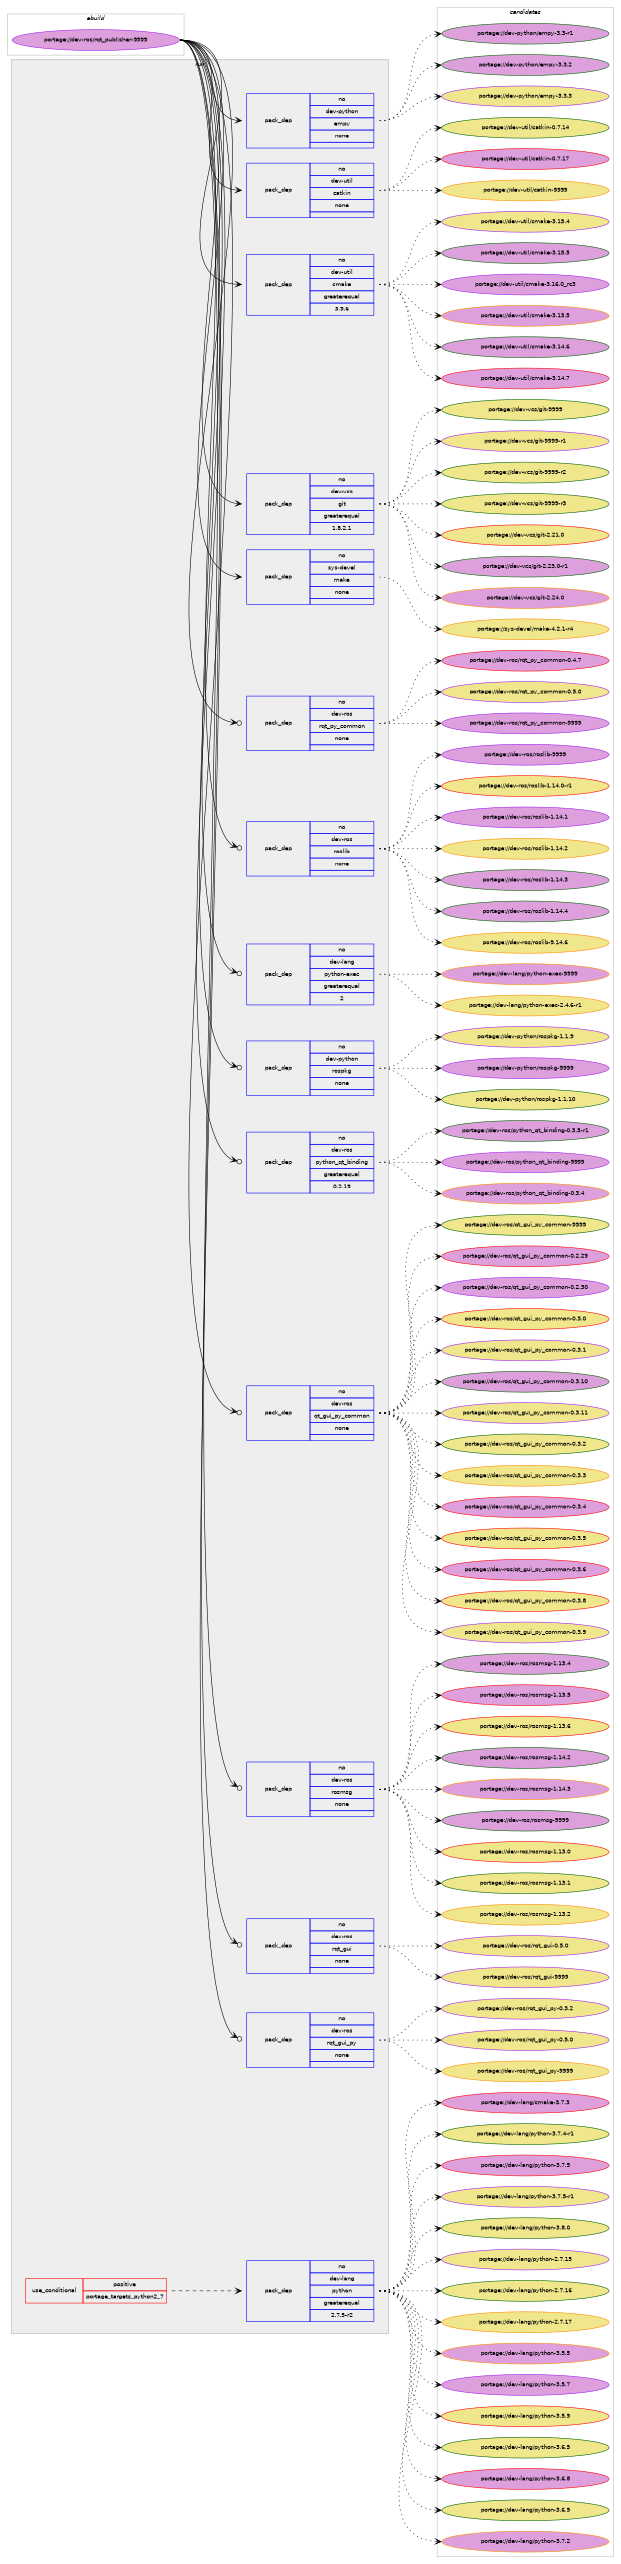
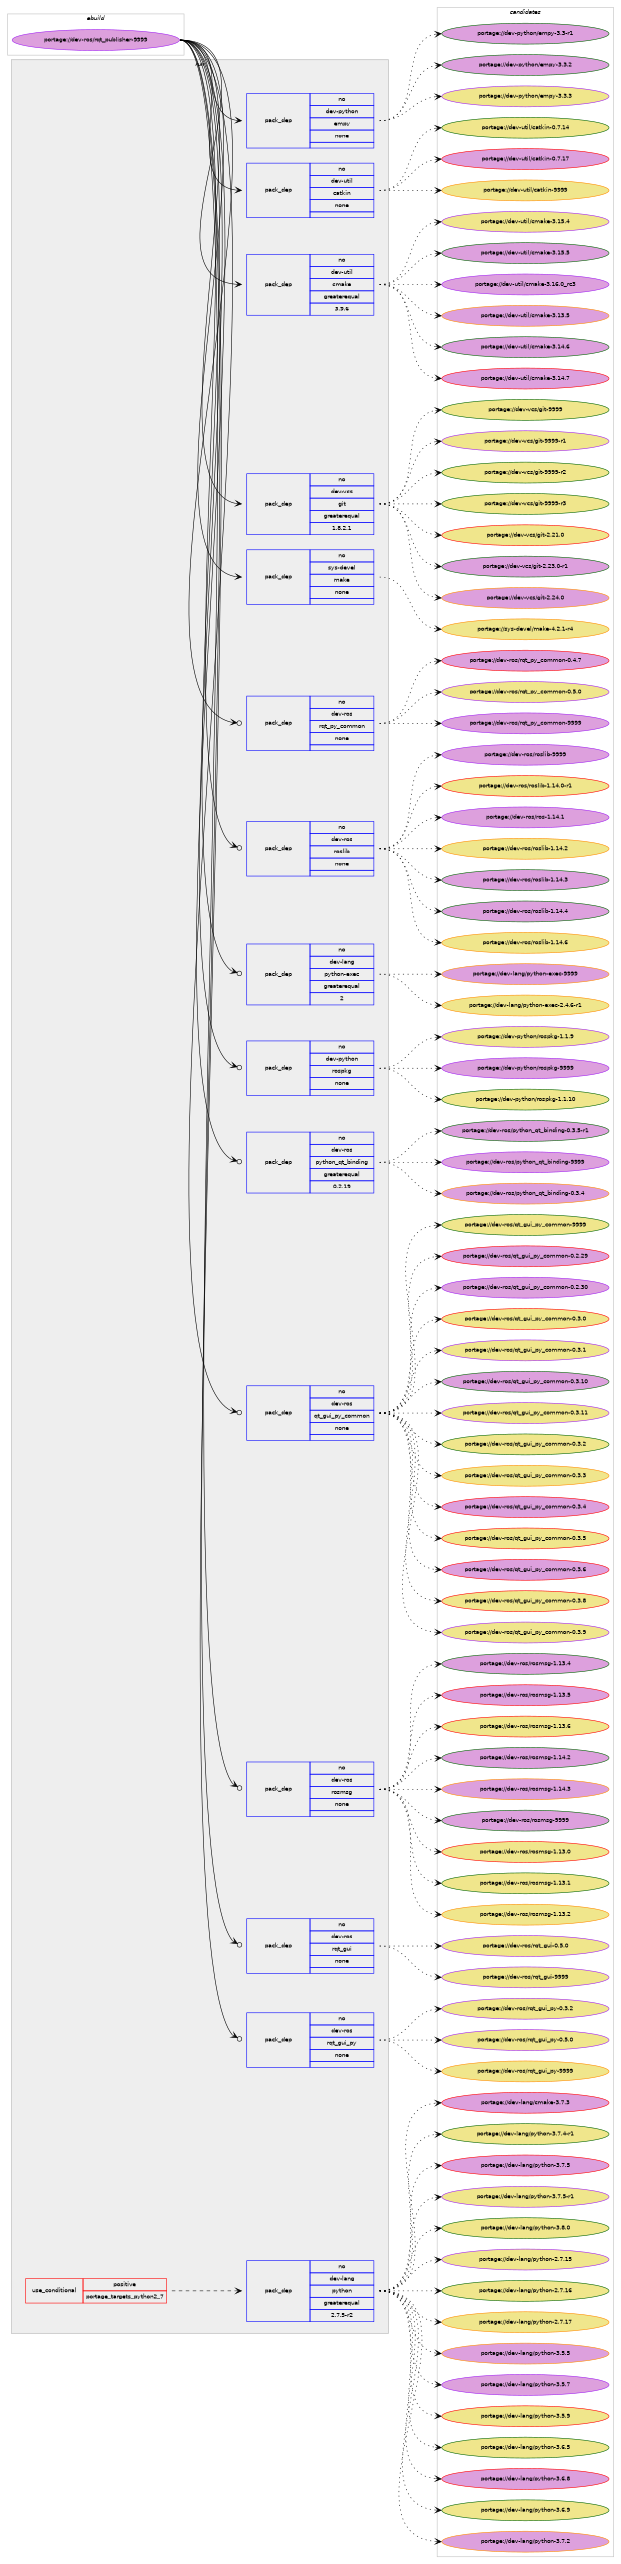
  digraph {
    compound=true
    concentrate=true
    fontname=Helvetica
    fontsize=10
    newrank=true
    rankdir=LR
    ranksep=1.5
    node [color=darkgreen fillcolor=khaki fontname=Helvetica fontsize=10 style=filled]
    edge [arrowhead=vee headport=w style=dotted tailport=e weight=100]
    n1 [color=purple fillcolor=plum label="portage://dev-ros/rqt_publisher-9999" width=4]
    n2 [color=blue label=<<TABLE BORDER="0" CELLBORDER="1" CELLSPACING="0" CELLPADDING="4" WIDTH="220"><TR><TD ROWSPAN="6" CELLPADDING="30">pack_dep</TD></TR><TR><TD WIDTH="110">no</TD></TR><TR><TD>dev-python</TD></TR><TR><TD>empy</TD></TR><TR><TD>none</TD></TR><TR><TD></TD></TR></TABLE>> shape=none fillcolor="" style=""]
    n3 [color=blue label=<<TABLE BORDER="0" CELLBORDER="1" CELLSPACING="0" CELLPADDING="4" WIDTH="220"><TR><TD ROWSPAN="6" CELLPADDING="30">pack_dep</TD></TR><TR><TD WIDTH="110">no</TD></TR><TR><TD>dev-util</TD></TR><TR><TD>catkin</TD></TR><TR><TD>none</TD></TR><TR><TD></TD></TR></TABLE>> shape=none fillcolor="" style=""]
    n4 [color=blue label=<<TABLE BORDER="0" CELLBORDER="1" CELLSPACING="0" CELLPADDING="4" WIDTH="220"><TR><TD ROWSPAN="6" CELLPADDING="30">pack_dep</TD></TR><TR><TD WIDTH="110">no</TD></TR><TR><TD>dev-util</TD></TR><TR><TD>cmake</TD></TR><TR><TD>greaterequal</TD></TR><TR><TD>3.9.6</TD></TR></TABLE>> shape=none fillcolor="" style=""]
    n5 [color=blue label=<<TABLE BORDER="0" CELLBORDER="1" CELLSPACING="0" CELLPADDING="4" WIDTH="220"><TR><TD ROWSPAN="6" CELLPADDING="30">pack_dep</TD></TR><TR><TD WIDTH="110">no</TD></TR><TR><TD>dev-vcs</TD></TR><TR><TD>git</TD></TR><TR><TD>greaterequal</TD></TR><TR><TD>1.8.2.1</TD></TR></TABLE>> shape=none fillcolor="" style=""]
    n6 [color=blue label=<<TABLE BORDER="0" CELLBORDER="1" CELLSPACING="0" CELLPADDING="4" WIDTH="220"><TR><TD ROWSPAN="6" CELLPADDING="30">pack_dep</TD></TR><TR><TD WIDTH="110">no</TD></TR><TR><TD>sys-devel</TD></TR><TR><TD>make</TD></TR><TR><TD>none</TD></TR><TR><TD></TD></TR></TABLE>> shape=none fillcolor="" style=""]
    n7 [color=blue label=<<TABLE BORDER="0" CELLBORDER="1" CELLSPACING="0" CELLPADDING="4" WIDTH="220"><TR><TD ROWSPAN="6" CELLPADDING="30">pack_dep</TD></TR><TR><TD WIDTH="110">no</TD></TR><TR><TD>dev-ros</TD></TR><TR><TD>roslib</TD></TR><TR><TD>none</TD></TR><TR><TD></TD></TR></TABLE>> shape=none fillcolor="" style=""]
    n8 [color=blue label=<<TABLE BORDER="0" CELLBORDER="1" CELLSPACING="0" CELLPADDING="4" WIDTH="220"><TR><TD ROWSPAN="6" CELLPADDING="30">pack_dep</TD></TR><TR><TD WIDTH="110">no</TD></TR><TR><TD>dev-lang</TD></TR><TR><TD>python</TD></TR><TR><TD>greaterequal</TD></TR><TR><TD>2.7.5-r2</TD></TR></TABLE>> shape=none fillcolor="" style=""]
    n9 [color=red label=<<TABLE BORDER="0" CELLBORDER="1" CELLSPACING="0" CELLPADDING="4"><TR><TD ROWSPAN="3" CELLPADDING="10">use_conditional</TD></TR><TR><TD>positive</TD></TR><TR><TD>portage_targets_python2_7</TD></TR></TABLE>> shape=none fillcolor="" style=""]
    n10 [color=blue label=<<TABLE BORDER="0" CELLBORDER="1" CELLSPACING="0" CELLPADDING="4" WIDTH="220"><TR><TD ROWSPAN="6" CELLPADDING="30">pack_dep</TD></TR><TR><TD WIDTH="110">no</TD></TR><TR><TD>dev-lang</TD></TR><TR><TD>python-exec</TD></TR><TR><TD>greaterequal</TD></TR><TR><TD>2</TD></TR></TABLE>> shape=none fillcolor="" style=""]
    n11 [color=blue label=<<TABLE BORDER="0" CELLBORDER="1" CELLSPACING="0" CELLPADDING="4" WIDTH="220"><TR><TD ROWSPAN="6" CELLPADDING="30">pack_dep</TD></TR><TR><TD WIDTH="110">no</TD></TR><TR><TD>dev-python</TD></TR><TR><TD>rospkg</TD></TR><TR><TD>none</TD></TR><TR><TD></TD></TR></TABLE>> shape=none fillcolor="" style=""]
    n12 [color=blue label=<<TABLE BORDER="0" CELLBORDER="1" CELLSPACING="0" CELLPADDING="4" WIDTH="220"><TR><TD ROWSPAN="6" CELLPADDING="30">pack_dep</TD></TR><TR><TD WIDTH="110">no</TD></TR><TR><TD>dev-ros</TD></TR><TR><TD>python_qt_binding</TD></TR><TR><TD>greaterequal</TD></TR><TR><TD>0.2.19</TD></TR></TABLE>> shape=none fillcolor="" style=""]
    n13 [color=blue label=<<TABLE BORDER="0" CELLBORDER="1" CELLSPACING="0" CELLPADDING="4" WIDTH="220"><TR><TD ROWSPAN="6" CELLPADDING="30">pack_dep</TD></TR><TR><TD WIDTH="110">no</TD></TR><TR><TD>dev-ros</TD></TR><TR><TD>qt_gui_py_common</TD></TR><TR><TD>none</TD></TR><TR><TD></TD></TR></TABLE>> shape=none fillcolor="" style=""]
    n14 [color=blue label=<<TABLE BORDER="0" CELLBORDER="1" CELLSPACING="0" CELLPADDING="4" WIDTH="220"><TR><TD ROWSPAN="6" CELLPADDING="30">pack_dep</TD></TR><TR><TD WIDTH="110">no</TD></TR><TR><TD>dev-ros</TD></TR><TR><TD>rosmsg</TD></TR><TR><TD>none</TD></TR><TR><TD></TD></TR></TABLE>> shape=none fillcolor="" style=""]
    n15 [color=blue label=<<TABLE BORDER="0" CELLBORDER="1" CELLSPACING="0" CELLPADDING="4" WIDTH="220"><TR><TD ROWSPAN="6" CELLPADDING="30">pack_dep</TD></TR><TR><TD WIDTH="110">no</TD></TR><TR><TD>dev-ros</TD></TR><TR><TD>rqt_gui</TD></TR><TR><TD>none</TD></TR><TR><TD></TD></TR></TABLE>> shape=none fillcolor="" style=""]
    n16 [color=blue label=<<TABLE BORDER="0" CELLBORDER="1" CELLSPACING="0" CELLPADDING="4" WIDTH="220"><TR><TD ROWSPAN="6" CELLPADDING="30">pack_dep</TD></TR><TR><TD WIDTH="110">no</TD></TR><TR><TD>dev-ros</TD></TR><TR><TD>rqt_gui_py</TD></TR><TR><TD>none</TD></TR><TR><TD></TD></TR></TABLE>> shape=none fillcolor="" style=""]
    n17 [color=blue label=<<TABLE BORDER="0" CELLBORDER="1" CELLSPACING="0" CELLPADDING="4" WIDTH="220"><TR><TD ROWSPAN="6" CELLPADDING="30">pack_dep</TD></TR><TR><TD WIDTH="110">no</TD></TR><TR><TD>dev-ros</TD></TR><TR><TD>rqt_py_common</TD></TR><TR><TD>none</TD></TR><TR><TD></TD></TR></TABLE>> shape=none fillcolor="" style=""]
    n18 [fillcolor=plum label="portage://dev-python/empy-3.3-r1" width=4]
    n19 [fillcolor=plum label="portage://dev-python/empy-3.3.2" width=4]
    n20 [color=purple label="portage://dev-python/empy-3.3.3" width=4]
    n21 [label="portage://dev-util/catkin-0.7.14" width=4]
    n22 [color=red fillcolor=plum label="portage://dev-util/catkin-0.7.17" width=4]
    n23 [color=darkorange label="portage://dev-util/catkin-9999" width=4]
    n24 [color=darkorange fillcolor=plum label="portage://dev-util/cmake-3.13.5" width=4]
    n25 [fillcolor=plum label="portage://dev-util/cmake-3.14.6" width=4]
    n26 [color=red fillcolor=plum label="portage://dev-util/cmake-3.14.7" width=4]
    n27 [color=purple label="portage://dev-util/cmake-3.15.4" width=4]
    n28 [fillcolor=plum label="portage://dev-util/cmake-3.15.5" width=4]
    n29 [color=purple fillcolor=plum label="portage://dev-util/cmake-3.16.0_rc3" width=4]
    n30 [color=red label="portage://dev-vcs/git-2.21.0" width=4]
    n31 [fillcolor=plum label="portage://dev-vcs/git-2.23.0-r1" width=4]
    n32 [color=darkorange fillcolor=plum label="portage://dev-vcs/git-2.24.0" width=4]
    n33 [label="portage://dev-vcs/git-9999" width=4]
    n34 [color=purple label="portage://dev-vcs/git-9999-r1" width=4]
    n35 [label="portage://dev-vcs/git-9999-r2" width=4]
    n36 [label="portage://dev-vcs/git-9999-r3" width=4]
    n37 [color=darkorange label="portage://sys-devel/make-4.2.1-r4" width=4]
    n38 [color=purple label="portage://dev-lang/python-2.7.15" width=4]
    n39 [label="portage://dev-lang/python-2.7.16" width=4]
    n40 [color=darkorange label="portage://dev-lang/python-2.7.17" width=4]
    n41 [color=darkorange fillcolor=plum label="portage://dev-lang/python-3.5.5" width=4]
    n42 [color=purple fillcolor=plum label="portage://dev-lang/python-3.5.7" width=4]
    n43 [color=red label="portage://dev-lang/python-3.5.9" width=4]
    n44 [label="portage://dev-lang/python-3.6.5" width=4]
    n45 [color=red fillcolor=plum label="portage://dev-lang/python-3.6.8" width=4]
    n46 [label="portage://dev-lang/python-3.6.9" width=4]
    n47 [color=darkorange fillcolor=plum label="portage://dev-lang/python-3.7.2" width=4]
    n48 [color=red fillcolor=plum label="portage://dev-lang/cmake-3.7.3" width=4]
    n49 [label="portage://dev-lang/python-3.7.4-r1" width=4]
    n50 [color=red fillcolor=plum label="portage://dev-lang/python-3.7.5" width=4]
    n51 [color=purple label="portage://dev-lang/python-3.7.5-r1" width=4]
    n52 [label="portage://dev-lang/python-3.8.0" width=4]
    n53 [color=darkorange label="portage://dev-lang/python-exec-2.4.6-r1" width=4]
    n54 [color=darkorange fillcolor=plum label="portage://dev-lang/python-exec-9999" width=4]
    n55 [label="portage://dev-python/rospkg-1.1.10" width=4]
    n56 [color=purple label="portage://dev-python/rospkg-1.1.9" width=4]
    n57 [color=purple fillcolor=plum label="portage://dev-python/rospkg-9999" width=4]
    n58 [color=darkorange fillcolor=plum label="portage://dev-ros/python_qt_binding-0.3.4" width=4]
    n59 [fillcolor=plum label="portage://dev-ros/python_qt_binding-0.3.5-r1" width=4]
    n60 [color=purple fillcolor=plum label="portage://dev-ros/python_qt_binding-9999" width=4]
    n61 [color=red fillcolor=plum label="portage://dev-ros/qt_gui_py_common-0.2.29" width=4]
    n62 [color=purple fillcolor=plum label="portage://dev-ros/qt_gui_py_common-0.2.30" width=4]
    n63 [color=red label="portage://dev-ros/qt_gui_py_common-0.3.0" width=4]
    n64 [color=purple label="portage://dev-ros/qt_gui_py_common-0.3.1" width=4]
    n65 [fillcolor=plum label="portage://dev-ros/qt_gui_py_common-0.3.10" width=4]
    n66 [color=purple label="portage://dev-ros/qt_gui_py_common-0.3.11" width=4]
    n67 [label="portage://dev-ros/qt_gui_py_common-0.3.2" width=4]
    n68 [color=darkorange label="portage://dev-ros/qt_gui_py_common-0.3.3" width=4]
    n69 [color=red fillcolor=plum label="portage://dev-ros/qt_gui_py_common-0.3.4" width=4]
    n70 [color=red label="portage://dev-ros/qt_gui_py_common-0.3.5" width=4]
    n71 [color=red fillcolor=plum label="portage://dev-ros/qt_gui_py_common-0.3.6" width=4]
    n72 [color=red label="portage://dev-ros/qt_gui_py_common-0.3.8" width=4]
    n73 [color=purple label="portage://dev-ros/qt_gui_py_common-0.3.9" width=4]
    n74 [label="portage://dev-ros/qt_gui_py_common-9999" width=4]
    n75 [color=red label="portage://dev-ros/roslib-1.14.0-r1" width=4]
-   n76 [color=purple fillcolor=plum label="portage://dev-ros/roslib-1.14.1" width=4]
+   n76 [color=purple fillcolor=plum label="portage://dev-ros/ros-1.14.1" width=4]
    n77 [color=darkorange label="portage://dev-ros/roslib-1.14.2" width=4]
    n78 [fillcolor=plum label="portage://dev-ros/roslib-1.14.3" width=4]
    n79 [fillcolor=plum label="portage://dev-ros/roslib-1.14.4" width=4]
-   n80 [color=darkorange label="portage://dev-ros/roslib-9.14.6" width=4]
+   n80 [color=darkorange label="portage://dev-ros/roslib-1.14.6" width=4]
    n81 [color=purple fillcolor=plum label="portage://dev-ros/roslib-9999" width=4]
    n82 [color=red label="portage://dev-ros/rosmsg-1.13.0" width=4]
    n83 [label="portage://dev-ros/rosmsg-1.13.1" width=4]
    n84 [color=darkorange label="portage://dev-ros/rosmsg-1.13.2" width=4]
    n85 [fillcolor=plum label="portage://dev-ros/rosmsg-1.13.4" width=4]
    n86 [color=red fillcolor=plum label="portage://dev-ros/rosmsg-1.13.5" width=4]
    n87 [color=red label="portage://dev-ros/rosmsg-1.13.6" width=4]
    n88 [fillcolor=plum label="portage://dev-ros/rosmsg-1.14.2" width=4]
    n89 [color=darkorange fillcolor=plum label="portage://dev-ros/rosmsg-1.14.3" width=4]
    n90 [fillcolor=plum label="portage://dev-ros/rosmsg-9999" width=4]
    n91 [color=purple label="portage://dev-ros/rqt_gui-0.5.0" width=4]
    n92 [color=purple label="portage://dev-ros/rqt_gui-9999" width=4]
    n93 [color=purple label="portage://dev-ros/rqt_gui_py-0.3.2" width=4]
    n94 [color=purple label="portage://dev-ros/rqt_gui_py-0.5.0" width=4]
    n95 [color=darkorange label="portage://dev-ros/rqt_gui_py-9999" width=4]
    n96 [color=red fillcolor=plum label="portage://dev-ros/rqt_py_common-0.4.7" width=4]
    n97 [color=purple label="portage://dev-ros/rqt_py_common-0.5.0" width=4]
    n98 [color=purple fillcolor=plum label="portage://dev-ros/rqt_py_common-9999" width=4]
    subgraph cluster_1 {
      color=gray
      label=<<i>ebuild</i>>
      rank=same
      n1
    }
    subgraph cluster_2 {
      color=gray
      label=<<i>dependencies</i>>
      subgraph cluster_3 {
        color=gray
        fillcolor="#eeeeee"
        label=<<i>compile</i>>
        style=filled
        subgraph sub_4 {
          color=gray
          fillcolor="#eeeeee"
          label=<<i>compile</i>>
          style=filled
          n2
        }
        subgraph sub_5 {
          color=gray
          fillcolor="#eeeeee"
          label=<<i>compile</i>>
          style=filled
          n3
        }
        subgraph sub_6 {
          color=gray
          fillcolor="#eeeeee"
          label=<<i>compile</i>>
          style=filled
          n4
        }
        subgraph sub_7 {
          color=gray
          fillcolor="#eeeeee"
          label=<<i>compile</i>>
          style=filled
          n5
        }
        subgraph sub_8 {
          color=gray
          fillcolor="#eeeeee"
          label=<<i>compile</i>>
          style=filled
          n6
        }
      }
      subgraph cluster_9 {
        color=gray
        fillcolor="#eeeeee"
        label=<<i>compile and run</i>>
        style=filled
        subgraph sub_10 {
          color=gray
          fillcolor="#eeeeee"
          label=<<i>compile and run</i>>
          style=filled
          n7
        }
        subgraph sub_11 {
          color=gray
          fillcolor="#eeeeee"
          label=<<i>compile and run</i>>
          style=filled
          n9
          subgraph sub_12 {
            color=gray
            fillcolor="#eeeeee"
            label=<<i>compile and run</i>>
            style=filled
            n8
          }
        }
        subgraph sub_13 {
          color=gray
          fillcolor="#eeeeee"
          label=<<i>compile and run</i>>
          style=filled
          n10
        }
        subgraph sub_14 {
          color=gray
          fillcolor="#eeeeee"
          label=<<i>compile and run</i>>
          style=filled
          n11
        }
        subgraph sub_15 {
          color=gray
          fillcolor="#eeeeee"
          label=<<i>compile and run</i>>
          style=filled
          n12
        }
        subgraph sub_16 {
          color=gray
          fillcolor="#eeeeee"
          label=<<i>compile and run</i>>
          style=filled
          n13
        }
        subgraph sub_17 {
          color=gray
          fillcolor="#eeeeee"
          label=<<i>compile and run</i>>
          style=filled
          n14
        }
        subgraph sub_18 {
          color=gray
          fillcolor="#eeeeee"
          label=<<i>compile and run</i>>
          style=filled
          n15
        }
        subgraph sub_19 {
          color=gray
          fillcolor="#eeeeee"
          label=<<i>compile and run</i>>
          style=filled
          n16
        }
        subgraph sub_20 {
          color=gray
          fillcolor="#eeeeee"
          label=<<i>compile and run</i>>
          style=filled
          n17
        }
      }
      subgraph cluster_21 {
        color=gray
        fillcolor="#eeeeee"
        label=<<i>run</i>>
        style=filled
      }
    }
    subgraph cluster_22 {
      color=gray
      label=<<i>candidates</i>>
      rank=same
      subgraph sub_23 {
        color=black
        label=<<i>candidates</i>>
        nodesep=1
        rank=same
        n18
        n19
        n20
      }
      subgraph sub_24 {
        color=black
        label=<<i>candidates</i>>
        nodesep=1
        rank=same
        n21
        n22
        n23
      }
      subgraph sub_25 {
        color=black
        label=<<i>candidates</i>>
        nodesep=1
        rank=same
        n24
        n25
        n26
        n27
        n28
        n29
      }
      subgraph sub_26 {
        color=black
        label=<<i>candidates</i>>
        nodesep=1
        rank=same
        n30
        n31
        n32
        n33
        n34
        n35
        n36
      }
      subgraph sub_27 {
        color=black
        label=<<i>candidates</i>>
        nodesep=1
        rank=same
        n37
      }
      subgraph sub_28 {
        color=black
        label=<<i>candidates</i>>
        nodesep=1
        rank=same
        n38
        n39
        n40
        n41
        n42
        n43
        n44
        n45
        n46
        n47
        n48
        n49
        n50
        n51
        n52
      }
      subgraph sub_29 {
        color=black
        label=<<i>candidates</i>>
        nodesep=1
        rank=same
        n53
        n54
      }
      subgraph sub_30 {
        color=black
        label=<<i>candidates</i>>
        nodesep=1
        rank=same
        n55
        n56
        n57
      }
      subgraph sub_31 {
        color=black
        label=<<i>candidates</i>>
        nodesep=1
        rank=same
        n58
        n59
        n60
      }
      subgraph sub_32 {
        color=black
        label=<<i>candidates</i>>
        nodesep=1
        rank=same
        n61
        n62
        n63
        n64
        n65
        n66
        n67
        n68
        n69
        n70
        n71
        n72
        n73
        n74
      }
      subgraph sub_33 {
        color=black
        label=<<i>candidates</i>>
        nodesep=1
        rank=same
        n75
        n76
        n77
        n78
        n79
        n80
        n81
      }
      subgraph sub_34 {
        color=black
        label=<<i>candidates</i>>
        nodesep=1
        rank=same
        n82
        n83
        n84
        n85
        n86
        n87
        n88
        n89
        n90
      }
      subgraph sub_35 {
        color=black
        label=<<i>candidates</i>>
        nodesep=1
        rank=same
        n91
        n92
      }
      subgraph sub_36 {
        color=black
        label=<<i>candidates</i>>
        nodesep=1
        rank=same
        n93
        n94
        n95
      }
      subgraph sub_37 {
        color=black
        label=<<i>candidates</i>>
        nodesep=1
        rank=same
        n96
        n97
        n98
      }
    }
    n1 -> n2 [style=solid weight=20]
    n1 -> n3 [style=solid weight=20]
    n1 -> n4 [style=solid weight=20]
    n1 -> n5 [style=solid weight=20]
    n1 -> n6 [style=solid weight=20]
    n1 -> n7 [arrowhead=odotvee style=solid weight=20]
    n1 -> n10 [arrowhead=odotvee style=solid weight=20]
    n1 -> n11 [arrowhead=odotvee style=solid weight=20]
    n1 -> n12 [arrowhead=odotvee style=solid weight=20]
    n1 -> n13 [arrowhead=odotvee style=solid weight=20]
    n1 -> n14 [arrowhead=odotvee style=solid weight=20]
    n1 -> n15 [arrowhead=odotvee style=solid weight=20]
    n1 -> n16 [arrowhead=odotvee style=solid weight=20]
    n1 -> n17 [arrowhead=odotvee style=solid weight=20]
    n2 -> n18
    n2 -> n19
    n2 -> n20
    n3 -> n21
    n3 -> n22
    n3 -> n23
    n4 -> n24
    n4 -> n25
    n4 -> n26
    n4 -> n27
    n4 -> n28
    n4 -> n29
    n5 -> n30
    n5 -> n31
    n5 -> n32
    n5 -> n33
    n5 -> n34
    n5 -> n35
    n5 -> n36
    n6 -> n37
    n7 -> n75
    n7 -> n76
    n7 -> n77
    n7 -> n78
    n7 -> n79
    n7 -> n80
    n7 -> n81
    n8 -> n38
    n8 -> n39
    n8 -> n40
    n8 -> n41
    n8 -> n42
    n8 -> n43
    n8 -> n44
    n8 -> n45
    n8 -> n46
    n8 -> n47
    n8 -> n48
    n8 -> n49
    n8 -> n50
    n8 -> n51
    n8 -> n52
    n9 -> n8 [style=dashed weight=20]
    n10 -> n53
    n10 -> n54
    n11 -> n55
    n11 -> n56
    n11 -> n57
    n12 -> n58
    n12 -> n59
    n12 -> n60
    n13 -> n61
    n13 -> n62
    n13 -> n63
    n13 -> n64
    n13 -> n65
    n13 -> n66
    n13 -> n67
    n13 -> n68
    n13 -> n69
    n13 -> n70
    n13 -> n71
    n13 -> n72
    n13 -> n73
    n13 -> n74
    n14 -> n82
    n14 -> n83
    n14 -> n84
    n14 -> n85
    n14 -> n86
    n14 -> n87
    n14 -> n88
    n14 -> n89
    n14 -> n90
    n15 -> n91
    n15 -> n92
    n16 -> n93
    n16 -> n94
    n16 -> n95
    n17 -> n96
    n17 -> n97
    n17 -> n98
  }
